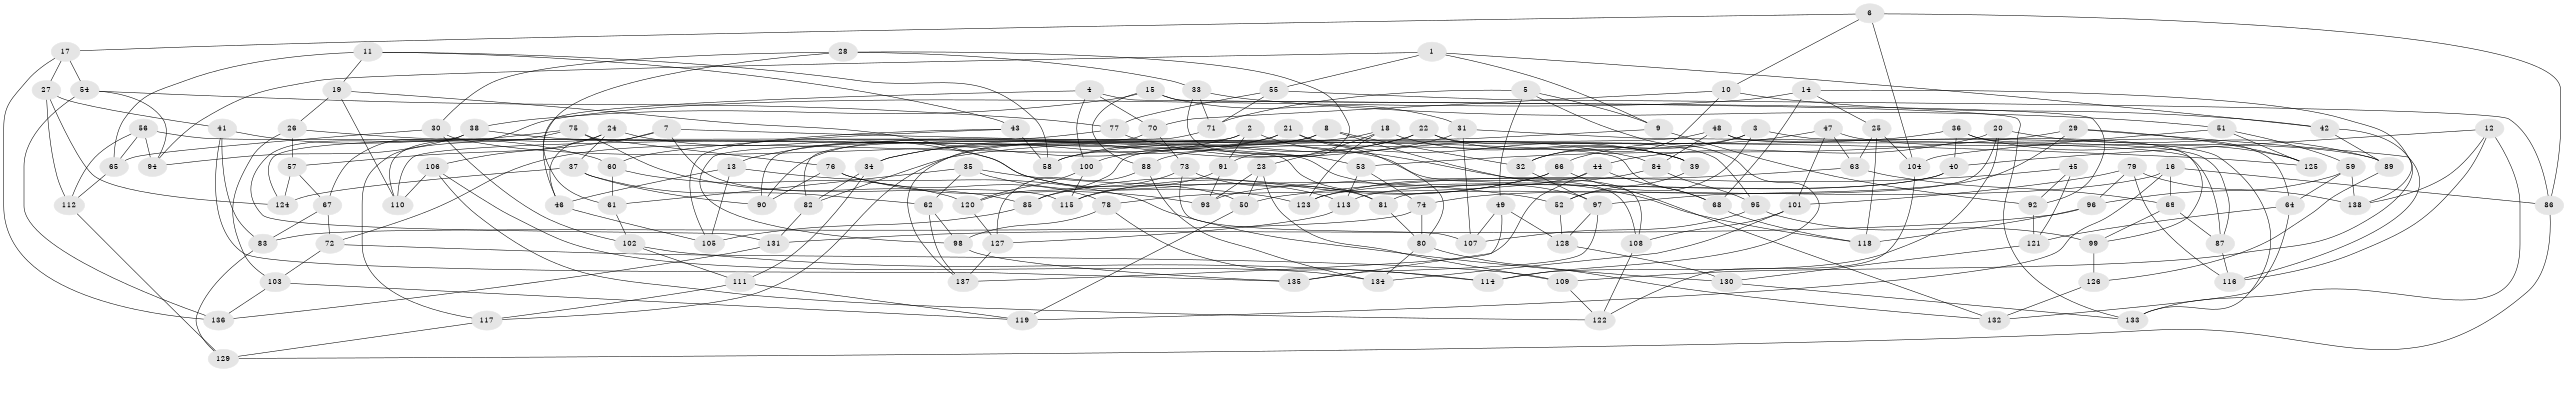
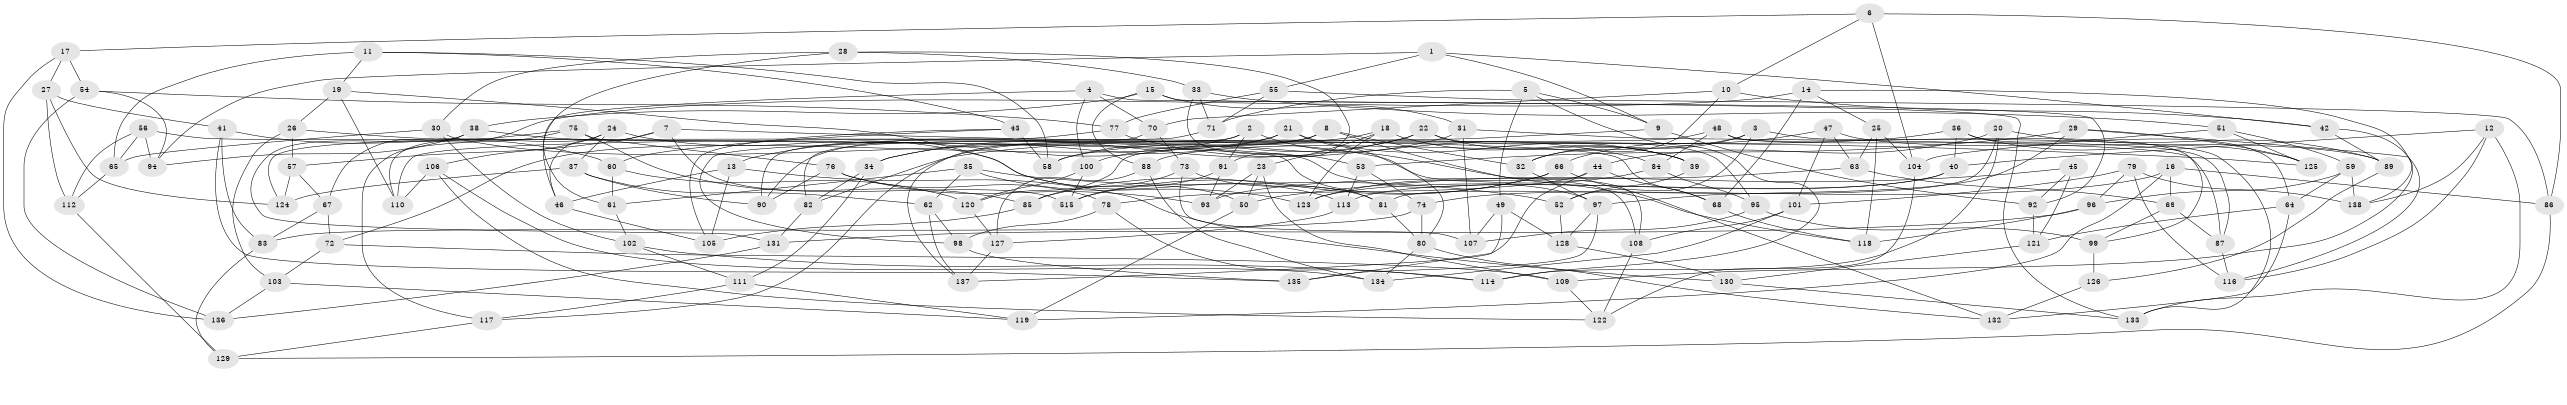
  graph {
    node [color=gray90 style=filled]
    1
    9
    42
    55
    94
    58
    92
    89
    109
    71
    86
    77
    2
    13
    90
    91
    118
    46
    105
    130
-   115
+   115 [label=515]
    93
    3
    32
    52
    88
    133
    97
    128
    134
    127
    4
    70
    100
    82
    73
    120
    5
    49
    114
    107
    135
    98
    6
    10
    17
    104
    27
    54
    136
    129
    122
    7
    57
    125
    67
    124
    8
    108
    137
    121
    11
    19
    43
    65
    26
    50
    110
    60
    112
    12
    40
    116
    138
    123
    113
    14
    25
    68
    63
    72
    83
    15
    31
    38
    87
    131
    16
    69
    74
    119
    99
    80
    41
    18
    23
    39
    117
    81
    103
    20
    44
    78
    126
    21
    34
    111
    132
    22
    95
    24
    37
    106
    62
    28
    30
    33
    61
    102
    53
    51
    29
    59
    35
    36
    64
    45
    47
    66
    101
    85
    48
    84
    96
    56
    75
    76
    79
    1 -- 9
    1 -- 42
    1 -- 55
    1 -- 94
    9 -- 58
    9 -- 92
    42 -- 89
    42 -- 109
    55 -- 71
    55 -- 86
    55 -- 77
    92 -- 121
    89 -- 126
    109 -- 122
    71 -- 98
    86 -- 129
    77 -- 110
    77 -- 84
    2 -- 13
    2 -- 90
    2 -- 91
    2 -- 118
    13 -- 46
    13 -- 105
    13 -- 130
    91 -- 115
    91 -- 93
    46 -- 105
    130 -- 133
    3 -- 32
    3 -- 52
    3 -- 88
    3 -- 133
    32 -- 97
    52 -- 128
    88 -- 134
    88 -- 127
    97 -- 128
    97 -- 135
    128 -- 130
    127 -- 137
    4 -- 46
    4 -- 133
    4 -- 70
    4 -- 100
    70 -- 82
    70 -- 73
    100 -- 115
    100 -- 120
    82 -- 131
    73 -- 107
    73 -- 81
    73 -- 85
    120 -- 127
    5 -- 9
    5 -- 71
    5 -- 49
    5 -- 114
    49 -- 128
    49 -- 107
    49 -- 135
    98 -- 135
    6 -- 86
    6 -- 10
    6 -- 17
    6 -- 104
    10 -- 42
    10 -- 32
    10 -- 70
    17 -- 27
    17 -- 54
    17 -- 136
    104 -- 122
    27 -- 124
    27 -- 112
    27 -- 41
    54 -- 94
    54 -- 77
    54 -- 136
    7 -- 46
    7 -- 115
    7 -- 57
    7 -- 125
    57 -- 67
    57 -- 124
    67 -- 72
    67 -- 83
    8 -- 90
    8 -- 32
    8 -- 108
    8 -- 137
    108 -- 122
    121 -- 130
    11 -- 58
    11 -- 19
    11 -- 43
    11 -- 65
    19 -- 26
    19 -- 50
    19 -- 110
    43 -- 58
    43 -- 105
    43 -- 60
    65 -- 112
    26 -- 57
    26 -- 81
    26 -- 103
    50 -- 119
    60 -- 120
    60 -- 61
    112 -- 129
    12 -- 133
    12 -- 40
    12 -- 116
    12 -- 138
    40 -- 123
    40 -- 113
    113 -- 127
    14 -- 67
    14 -- 138
    14 -- 25
    14 -- 68
    25 -- 118
    25 -- 104
    25 -- 63
    68 -- 118
    63 -- 93
    63 -- 69
    72 -- 109
    72 -- 103
    83 -- 129
    15 -- 92
    15 -- 88
    15 -- 31
    15 -- 38
    31 -- 100
    31 -- 107
    31 -- 87
    38 -- 94
    38 -- 97
    38 -- 131
    87 -- 116
    131 -- 136
    16 -- 86
    16 -- 69
    16 -- 74
    16 -- 119
    69 -- 87
    69 -- 99
    74 -- 83
    74 -- 80
    99 -- 126
    80 -- 134
    80 -- 132
    41 -- 135
    41 -- 60
    41 -- 83
    18 -- 123
    18 -- 23
    18 -- 39
    18 -- 117
    23 -- 109
    23 -- 93
    23 -- 50
    39 -- 52
    117 -- 129
    81 -- 80
    103 -- 136
    103 -- 119
    20 -- 89
    20 -- 114
    20 -- 81
    20 -- 44
    44 -- 137
    44 -- 68
    44 -- 78
    78 -- 114
    78 -- 98
    126 -- 132
    21 -- 72
    21 -- 80
    21 -- 39
    21 -- 34
    34 -- 82
    34 -- 111
    111 -- 119
    111 -- 117
    22 -- 58
    22 -- 39
    22 -- 34
    22 -- 95
    95 -- 107
    95 -- 99
    24 -- 110
    24 -- 113
    24 -- 37
    24 -- 106
    37 -- 90
    37 -- 124
    37 -- 62
    106 -- 134
    106 -- 122
    106 -- 110
    62 -- 98
    62 -- 137
    28 -- 91
    28 -- 30
    28 -- 33
    28 -- 61
    30 -- 108
    30 -- 65
    30 -- 102
    33 -- 71
    33 -- 53
    33 -- 51
    61 -- 102
    102 -- 114
    102 -- 111
    53 -- 113
    53 -- 74
    51 -- 104
    51 -- 125
    51 -- 59
    29 -- 97
    29 -- 125
    29 -- 116
    29 -- 53
    59 -- 138
    59 -- 64
    59 -- 96
    35 -- 52
    35 -- 123
    35 -- 62
    35 -- 61
    36 -- 82
    36 -- 125
    36 -- 40
    36 -- 64
    64 -- 121
    64 -- 132
    45 -- 92
    45 -- 121
    45 -- 50
    47 -- 89
    47 -- 63
    47 -- 66
    47 -- 101
    66 -- 115
    66 -- 132
    66 -- 85
    101 -- 134
    101 -- 108
    85 -- 105
    48 -- 120
    48 -- 87
    48 -- 99
    48 -- 84
    84 -- 123
    84 -- 95
    96 -- 118
    96 -- 131
    56 -- 94
    56 -- 65
    56 -- 112
    56 -- 68
    75 -- 124
    75 -- 117
    75 -- 85
    75 -- 76
    76 -- 90
    76 -- 93
    76 -- 78
    79 -- 116
    79 -- 138
    79 -- 101
    79 -- 96
  }
